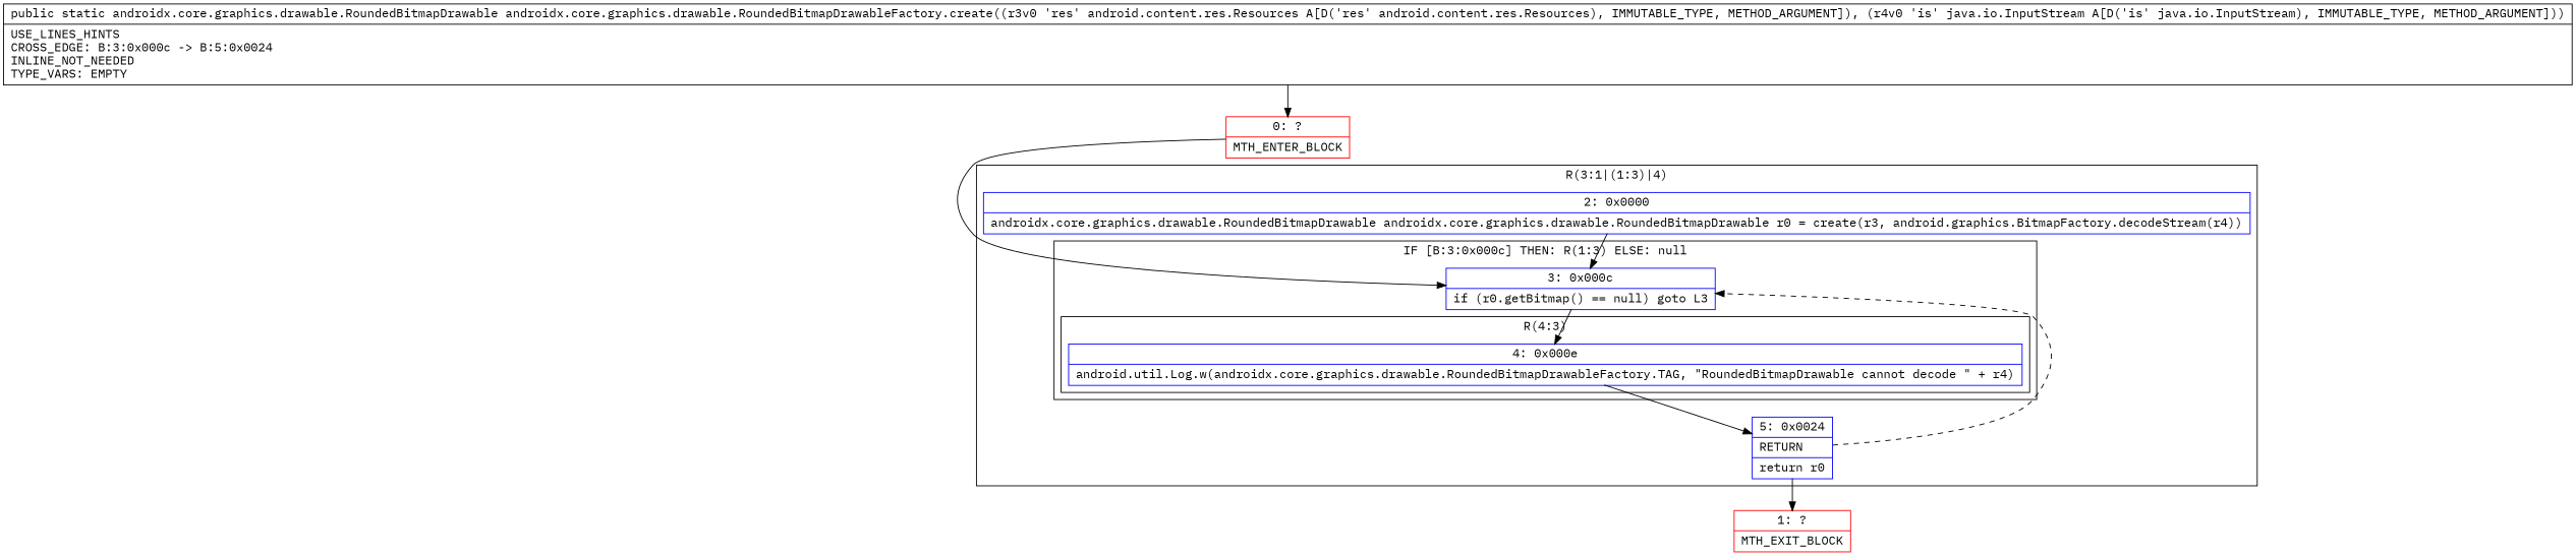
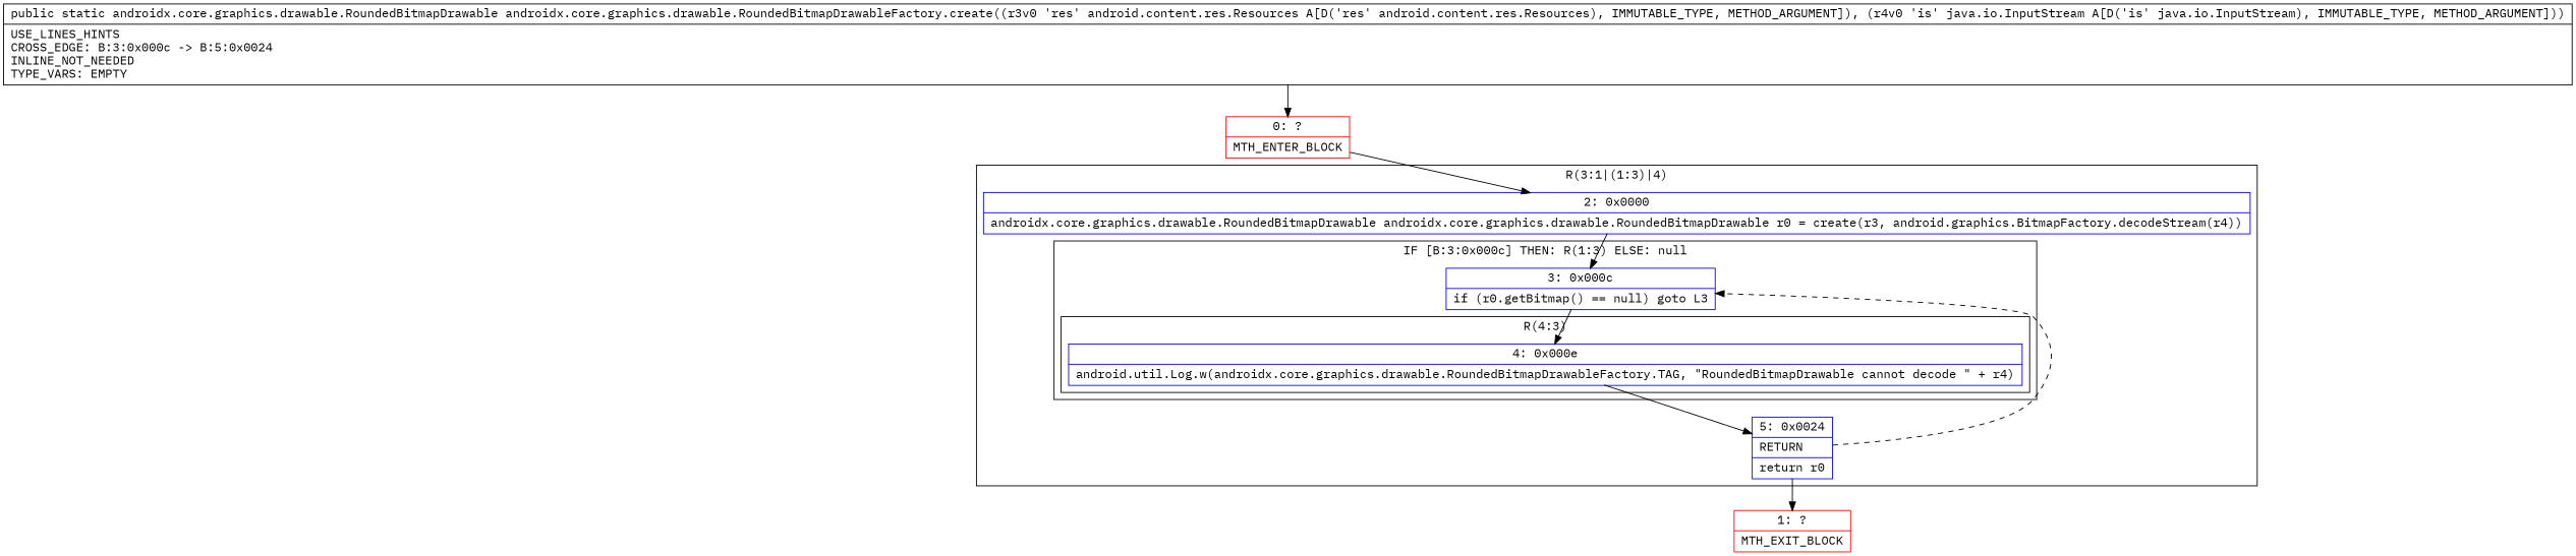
  digraph {
    fontname="IBM Plex Mono"
    node [color=blue fontname="IBM Plex Mono" shape=record]
    edge [fontname="IBM Plex Mono"]
    n1 [label="{4\:\ 0x000e|android.util.Log.w(androidx.core.graphics.drawable.RoundedBitmapDrawableFactory.TAG, \"RoundedBitmapDrawable cannot decode \" + r4)\l}"]
    n2 [label="{3\:\ 0x000c|if (r0.getBitmap() == null) goto L3\l}"]
    n3 [label="{2\:\ 0x0000|androidx.core.graphics.drawable.RoundedBitmapDrawable androidx.core.graphics.drawable.RoundedBitmapDrawable r0 = create(r3, android.graphics.BitmapFactory.decodeStream(r4))\l}"]
    n4 [label="{5\:\ 0x0024|RETURN\l|return r0\l}"]
    n5 [color=red label="{1\:\ ?|MTH_EXIT_BLOCK\l}"]
    n6 [color=red label="{0\:\ ?|MTH_ENTER_BLOCK\l}"]
    n7 [label="{public static androidx.core.graphics.drawable.RoundedBitmapDrawable androidx.core.graphics.drawable.RoundedBitmapDrawableFactory.create((r3v0 'res' android.content.res.Resources A[D('res' android.content.res.Resources), IMMUTABLE_TYPE, METHOD_ARGUMENT]), (r4v0 'is' java.io.InputStream A[D('is' java.io.InputStream), IMMUTABLE_TYPE, METHOD_ARGUMENT]))  | USE_LINES_HINTS\lCROSS_EDGE: B:3:0x000c \-\> B:5:0x0024\lINLINE_NOT_NEEDED\lTYPE_VARS: EMPTY\l}" color=""]
    subgraph cluster_1 {
      label="R(3:1|(1:3)|4)"
      n3
      n4
      subgraph cluster_2 {
        label="IF [B:3:0x000c] THEN: R(1:3) ELSE: null"
        n2
        subgraph cluster_3 {
          label="R(4:3)"
          n1
        }
      }
    }
    n1 -> n4
    n2 -> n1
    n3 -> n2
    n4 -> n2 [style=dashed]
    n4 -> n5
-   n6 -> n2
+   n6 -> n3
    n7 -> n6
  }
